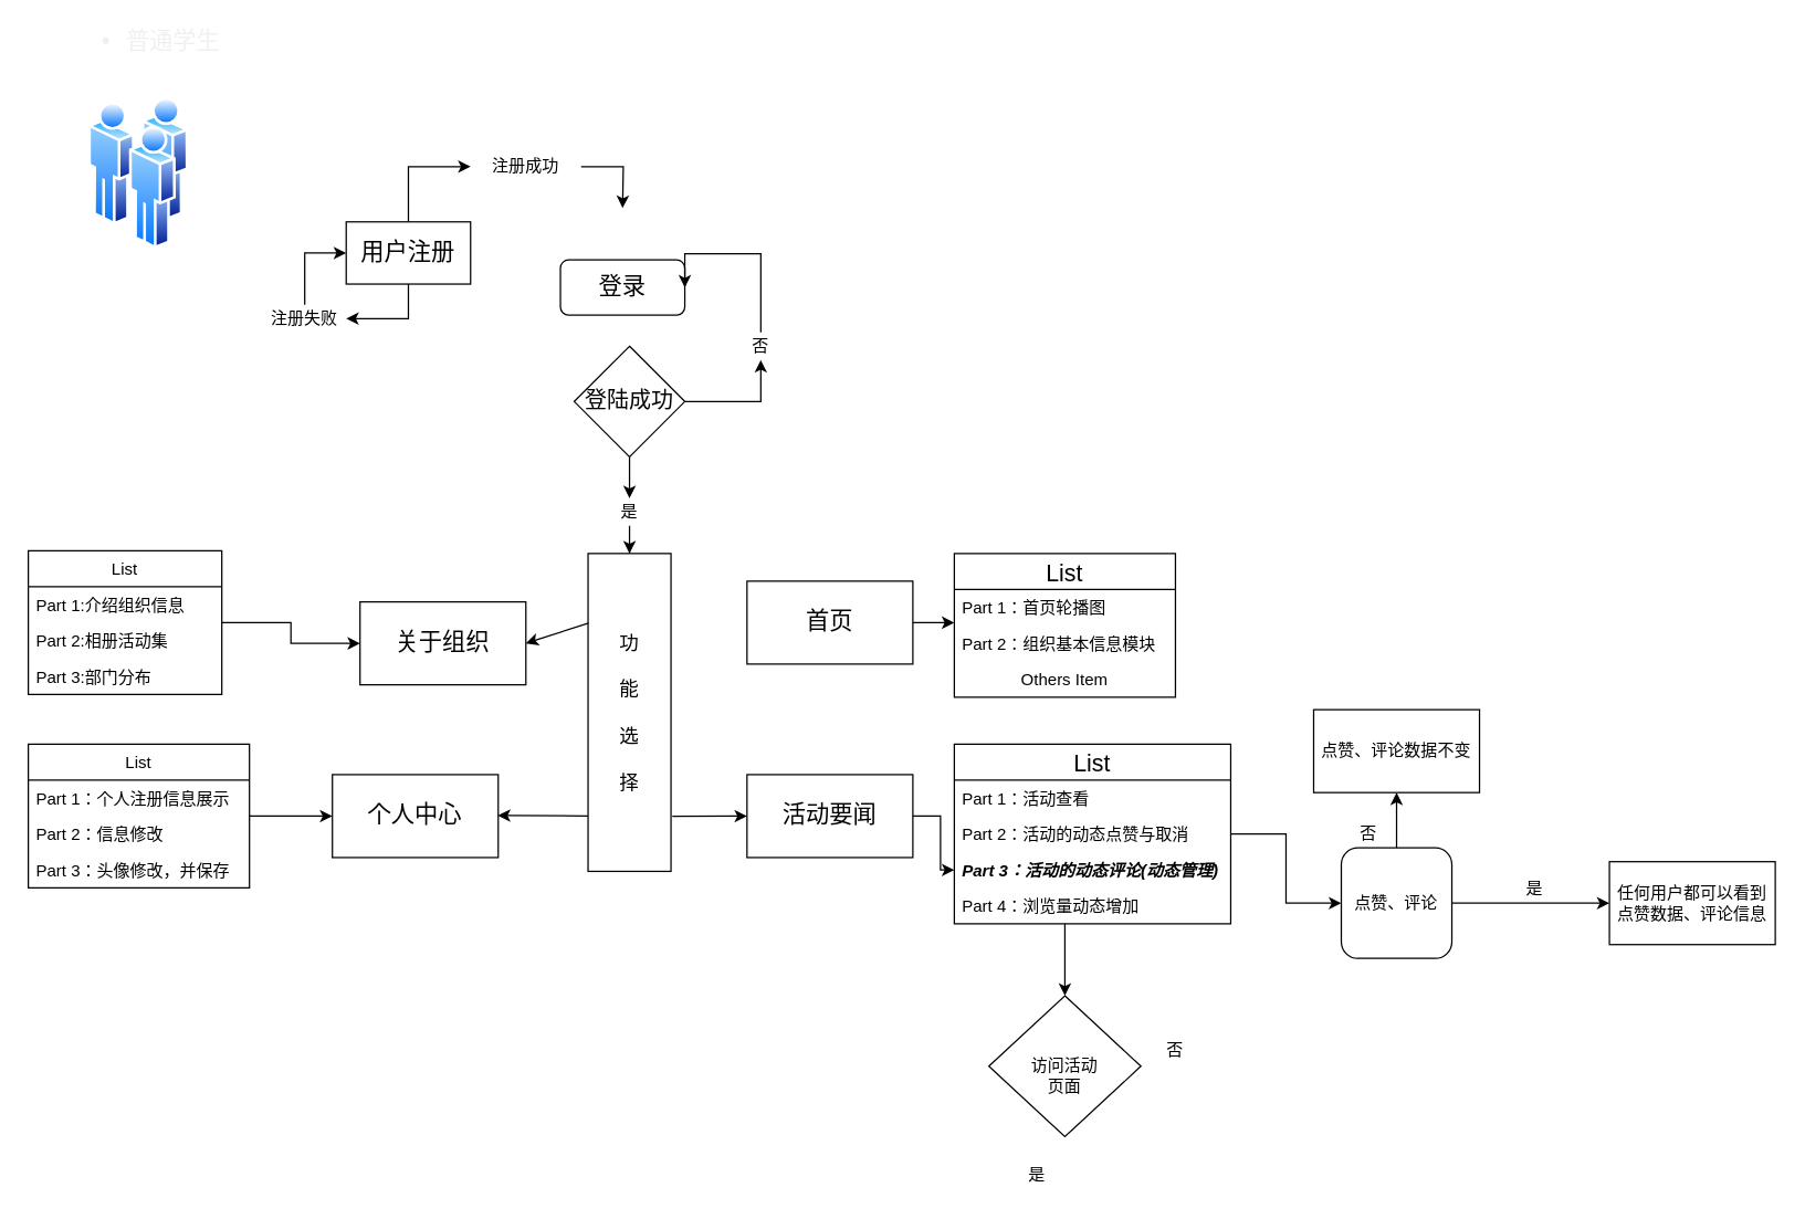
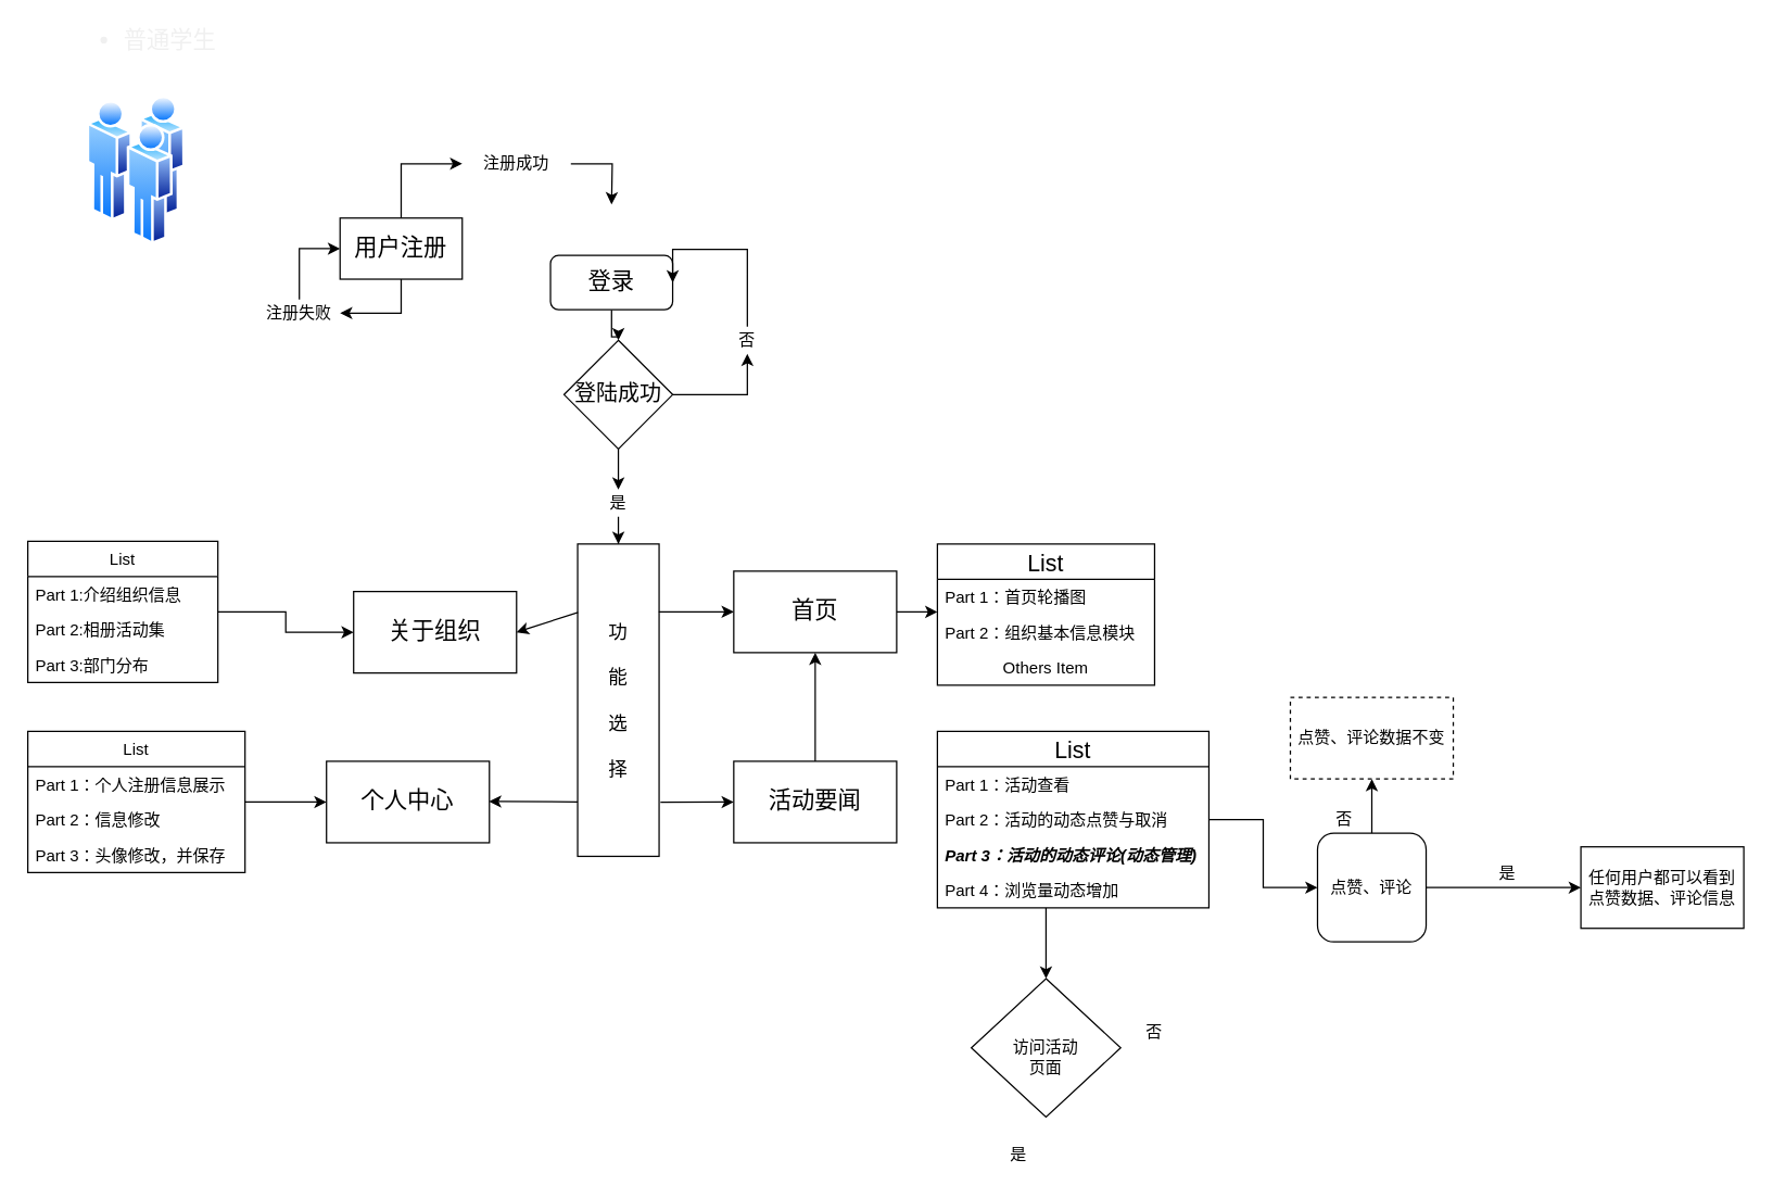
  <mxCell id="0" />
  <mxCell id="1" parent="0" />
+ <mxCell id="2" style="edgeStyle=orthogonalEdgeStyle;rounded=0;orthogonalLoop=1;jettySize=auto;html=1;entryX=0.5;entryY=0;entryDx=0;entryDy=0;fontSize=12;" parent="1" source="3" target="6" edge="1"><mxGeometry relative="1" as="geometry" /></mxCell>
  <mxCell id="3" value="登录" style="rounded=1;whiteSpace=wrap;html=1;fontSize=17;" parent="1" vertex="1"><mxGeometry x="405" y="187.5" width="90" height="40" as="geometry" /></mxCell>
  <mxCell id="4" style="edgeStyle=orthogonalEdgeStyle;rounded=0;orthogonalLoop=1;jettySize=auto;html=1;exitX=1;exitY=0.5;exitDx=0;exitDy=0;entryX=0.5;entryY=1;entryDx=0;entryDy=0;fontSize=12;" parent="1" source="6" target="18" edge="1"><mxGeometry relative="1" as="geometry" /></mxCell>
  <mxCell id="5" style="edgeStyle=orthogonalEdgeStyle;rounded=0;orthogonalLoop=1;jettySize=auto;html=1;entryX=0.5;entryY=0;entryDx=0;entryDy=0;fontSize=12;" parent="1" source="6" target="16" edge="1"><mxGeometry relative="1" as="geometry" /></mxCell>
  <mxCell id="6" value="&lt;font style=&quot;font-size: 16px&quot;&gt;登陆成功&lt;/font&gt;" style="rhombus;whiteSpace=wrap;html=1;fontSize=17;" parent="1" vertex="1"><mxGeometry x="415" y="250" width="80" height="80" as="geometry" /></mxCell>
  <mxCell id="7" style="edgeStyle=orthogonalEdgeStyle;rounded=0;orthogonalLoop=1;jettySize=auto;html=1;entryX=0;entryY=0.5;entryDx=0;entryDy=0;fontSize=12;" parent="1" source="9" target="11" edge="1"><mxGeometry relative="1" as="geometry" /></mxCell>
  <mxCell id="8" style="edgeStyle=orthogonalEdgeStyle;rounded=0;orthogonalLoop=1;jettySize=auto;html=1;entryX=1;entryY=0.5;entryDx=0;entryDy=0;fontSize=12;" parent="1" source="9" target="14" edge="1"><mxGeometry relative="1" as="geometry" /></mxCell>
  <mxCell id="9" value="用户注册" style="rounded=0;whiteSpace=wrap;html=1;fontSize=17;" parent="1" vertex="1"><mxGeometry x="250" y="160" width="90" height="45" as="geometry" /></mxCell>
  <mxCell id="10" style="edgeStyle=orthogonalEdgeStyle;rounded=0;orthogonalLoop=1;jettySize=auto;html=1;fontSize=12;" parent="1" source="11" edge="1"><mxGeometry relative="1" as="geometry"><mxPoint x="450" y="150" as="targetPoint" /></mxGeometry></mxCell>
  <mxCell id="11" value="注册成功" style="text;html=1;strokeColor=none;fillColor=none;align=center;verticalAlign=middle;whiteSpace=wrap;rounded=0;fontSize=12;" parent="1" vertex="1"><mxGeometry x="340" y="110" width="80" height="20" as="geometry" /></mxCell>
  <mxCell id="12" style="edgeStyle=orthogonalEdgeStyle;rounded=0;orthogonalLoop=1;jettySize=auto;html=1;exitX=0.5;exitY=1;exitDx=0;exitDy=0;fontSize=12;" parent="1" source="11" target="11" edge="1"><mxGeometry relative="1" as="geometry" /></mxCell>
  <mxCell id="13" style="edgeStyle=orthogonalEdgeStyle;rounded=0;orthogonalLoop=1;jettySize=auto;html=1;entryX=0;entryY=0.5;entryDx=0;entryDy=0;fontSize=12;" parent="1" source="14" target="9" edge="1"><mxGeometry relative="1" as="geometry" /></mxCell>
  <mxCell id="14" value="注册失败" style="text;html=1;strokeColor=none;fillColor=none;align=center;verticalAlign=middle;whiteSpace=wrap;rounded=0;fontSize=12;" parent="1" vertex="1"><mxGeometry x="190" y="220" width="60" height="20" as="geometry" /></mxCell>
  <mxCell id="15" style="edgeStyle=orthogonalEdgeStyle;rounded=0;orthogonalLoop=1;jettySize=auto;html=1;fontSize=12;" parent="1" source="16" target="19" edge="1"><mxGeometry relative="1" as="geometry" /></mxCell>
  <mxCell id="16" value="是" style="text;html=1;strokeColor=none;fillColor=none;align=center;verticalAlign=middle;whiteSpace=wrap;rounded=0;fontSize=12;" parent="1" vertex="1"><mxGeometry x="435" y="360" width="40" height="20" as="geometry" /></mxCell>
  <mxCell id="17" style="edgeStyle=orthogonalEdgeStyle;rounded=0;orthogonalLoop=1;jettySize=auto;html=1;entryX=1;entryY=0.5;entryDx=0;entryDy=0;fontSize=12;" parent="1" source="18" target="3" edge="1"><mxGeometry relative="1" as="geometry"><Array as="points"><mxPoint x="550" y="183" /></Array></mxGeometry></mxCell>
  <mxCell id="18" value="否" style="text;html=1;strokeColor=none;fillColor=none;align=center;verticalAlign=middle;whiteSpace=wrap;rounded=0;fontSize=12;" parent="1" vertex="1"><mxGeometry x="530" y="240" width="40" height="20" as="geometry" /></mxCell>
  <mxCell id="19" value="&lt;font style=&quot;font-size: 14px&quot;&gt;功&lt;br&gt;&lt;br&gt;能&lt;br&gt;&lt;br&gt;选&lt;br&gt;&lt;br&gt;择&lt;/font&gt;" style="rounded=0;whiteSpace=wrap;html=1;fontSize=12;direction=south;" parent="1" vertex="1"><mxGeometry x="425" y="400" width="60" height="230" as="geometry" /></mxCell>
  <mxCell id="20" style="edgeStyle=orthogonalEdgeStyle;rounded=0;orthogonalLoop=1;jettySize=auto;html=1;fontSize=17;" parent="1" source="21" target="30" edge="1"><mxGeometry relative="1" as="geometry"><mxPoint x="730" y="450" as="targetPoint" /><Array as="points"><mxPoint x="740" y="450" /><mxPoint x="740" y="450" /></Array></mxGeometry></mxCell>
  <mxCell id="21" value="首页" style="rounded=0;whiteSpace=wrap;html=1;fontSize=17;" parent="1" vertex="1"><mxGeometry x="540" y="420" width="120" height="60" as="geometry" /></mxCell>
- <mxCell id="22" value="" style="edgeStyle=orthogonalEdgeStyle;rounded=0;orthogonalLoop=1;jettySize=auto;html=1;" edge="1" parent="1" source="23" target="38"><mxGeometry relative="1" as="geometry" /></mxCell>
+ <mxCell id="22" value="" style="edgeStyle=orthogonalEdgeStyle;rounded=0;orthogonalLoop=1;jettySize=auto;html=1;" edge="1" parent="1" source="23" target="21"><mxGeometry relative="1" as="geometry" /></mxCell>
  <mxCell id="23" value="活动要闻" style="rounded=0;whiteSpace=wrap;html=1;fontSize=17;" parent="1" vertex="1"><mxGeometry x="540" y="560" width="120" height="60" as="geometry" /></mxCell>
  <mxCell id="24" value="个人中心" style="rounded=0;whiteSpace=wrap;html=1;fontSize=17;" parent="1" vertex="1"><mxGeometry x="240" y="560" width="120" height="60" as="geometry" /></mxCell>
  <mxCell id="25" value="关于组织" style="rounded=0;whiteSpace=wrap;html=1;fontSize=17;" parent="1" vertex="1"><mxGeometry x="260" y="435" width="120" height="60" as="geometry" /></mxCell>
  <mxCell id="26" value="" style="endArrow=classic;html=1;fontSize=17;entryX=1;entryY=0.5;entryDx=0;entryDy=0;exitX=0.219;exitY=0.996;exitDx=0;exitDy=0;exitPerimeter=0;" parent="1" source="19" target="25" edge="1"><mxGeometry width="50" height="50" relative="1" as="geometry"><mxPoint x="390" y="450" as="sourcePoint" /><mxPoint x="460" y="450" as="targetPoint" /></mxGeometry></mxCell>
  <mxCell id="27" value="" style="endArrow=classic;html=1;fontSize=17;entryX=1;entryY=0.5;entryDx=0;entryDy=0;exitX=0.219;exitY=0.996;exitDx=0;exitDy=0;exitPerimeter=0;" parent="1" edge="1"><mxGeometry width="50" height="50" relative="1" as="geometry"><mxPoint x="425" y="589.95" as="sourcePoint" /><mxPoint x="359.76" y="589.58" as="targetPoint" /></mxGeometry></mxCell>
+ <mxCell id="28" value="" style="endArrow=classic;html=1;fontSize=17;exitX=0.217;exitY=0.003;exitDx=0;exitDy=0;exitPerimeter=0;" parent="1" source="19" target="21" edge="1"><mxGeometry width="50" height="50" relative="1" as="geometry"><mxPoint x="490" y="450" as="sourcePoint" /><mxPoint x="454.76" y="449.63" as="targetPoint" /></mxGeometry></mxCell>
  <mxCell id="29" value="" style="endArrow=classic;html=1;fontSize=17;exitX=0.827;exitY=-0.017;exitDx=0;exitDy=0;exitPerimeter=0;" parent="1" source="19" edge="1"><mxGeometry width="50" height="50" relative="1" as="geometry"><mxPoint x="510" y="590" as="sourcePoint" /><mxPoint x="540" y="590" as="targetPoint" /></mxGeometry></mxCell>
  <mxCell id="30" value="List" style="swimlane;fontStyle=0;childLayout=stackLayout;horizontal=1;startSize=26;horizontalStack=0;resizeParent=1;resizeParentMax=0;resizeLast=0;collapsible=1;marginBottom=0;fontSize=17;" parent="1" vertex="1"><mxGeometry x="690" y="400" width="160" height="104" as="geometry" /></mxCell>
  <mxCell id="31" value="Part 1：首页轮播图" style="text;strokeColor=none;fillColor=none;align=left;verticalAlign=top;spacingLeft=4;spacingRight=4;overflow=hidden;rotatable=0;points=[[0,0.5],[1,0.5]];portConstraint=eastwest;" parent="30" vertex="1"><mxGeometry y="26" width="160" height="26" as="geometry" /></mxCell>
  <mxCell id="32" value="Part 2：组织基本信息模块&#10;" style="text;strokeColor=none;fillColor=none;align=left;verticalAlign=top;spacingLeft=4;spacingRight=4;overflow=hidden;rotatable=0;points=[[0,0.5],[1,0.5]];portConstraint=eastwest;" parent="30" vertex="1"><mxGeometry y="52" width="160" height="26" as="geometry" /></mxCell>
  <mxCell id="33" value="Others Item" style="text;strokeColor=none;fillColor=none;align=center;verticalAlign=top;spacingLeft=4;spacingRight=4;overflow=hidden;rotatable=0;points=[[0,0.5],[1,0.5]];portConstraint=eastwest;fontSize=12;" parent="30" vertex="1"><mxGeometry y="78" width="160" height="26" as="geometry" /></mxCell>
  <mxCell id="34" style="edgeStyle=orthogonalEdgeStyle;rounded=0;orthogonalLoop=1;jettySize=auto;html=1;entryX=0;entryY=0.5;entryDx=0;entryDy=0;fontSize=12;" parent="1" source="35" target="44" edge="1"><mxGeometry relative="1" as="geometry" /></mxCell>
  <mxCell id="35" value="List" style="swimlane;fontStyle=0;childLayout=stackLayout;horizontal=1;startSize=26;horizontalStack=0;resizeParent=1;resizeParentMax=0;resizeLast=0;collapsible=1;marginBottom=0;fontSize=17;" parent="1" vertex="1"><mxGeometry x="690" y="538" width="200" height="130" as="geometry"><mxRectangle x="1120" y="528" width="60" height="30" as="alternateBounds" /></mxGeometry></mxCell>
  <mxCell id="36" value="Part 1：活动查看" style="text;strokeColor=none;fillColor=none;align=left;verticalAlign=top;spacingLeft=4;spacingRight=4;overflow=hidden;rotatable=0;points=[[0,0.5],[1,0.5]];portConstraint=eastwest;" parent="35" vertex="1"><mxGeometry y="26" width="200" height="26" as="geometry" /></mxCell>
  <mxCell id="37" value="Part 2：活动的动态点赞与取消" style="text;strokeColor=none;fillColor=none;align=left;verticalAlign=top;spacingLeft=4;spacingRight=4;overflow=hidden;rotatable=0;points=[[0,0.5],[1,0.5]];portConstraint=eastwest;" parent="35" vertex="1"><mxGeometry y="52" width="200" height="26" as="geometry" /></mxCell>
  <mxCell id="38" value="Part 3：活动的动态评论(动态管理)" style="text;strokeColor=none;fillColor=none;align=left;verticalAlign=top;spacingLeft=4;spacingRight=4;overflow=hidden;rotatable=0;points=[[0,0.5],[1,0.5]];portConstraint=eastwest;fontStyle=3" parent="35" vertex="1"><mxGeometry y="78" width="200" height="26" as="geometry" /></mxCell>
  <mxCell id="39" value="Part 4：浏览量动态增加" style="text;strokeColor=none;fillColor=none;align=left;verticalAlign=top;spacingLeft=4;spacingRight=4;overflow=hidden;rotatable=0;points=[[0,0.5],[1,0.5]];portConstraint=eastwest;fontSize=12;" parent="35" vertex="1"><mxGeometry y="104" width="200" height="26" as="geometry" /></mxCell>
  <mxCell id="40" value="&lt;br&gt;访问活动&lt;br&gt;页面" style="rhombus;whiteSpace=wrap;html=1;fontSize=12;align=center;" parent="1" vertex="1"><mxGeometry x="715" y="720" width="110" height="102" as="geometry" /></mxCell>
  <mxCell id="41" style="edgeStyle=orthogonalEdgeStyle;rounded=0;orthogonalLoop=1;jettySize=auto;html=1;fontSize=12;" parent="1" source="39" target="40" edge="1"><mxGeometry relative="1" as="geometry"><Array as="points"><mxPoint x="770" y="680" /><mxPoint x="770" y="680" /></Array></mxGeometry></mxCell>
  <mxCell id="42" style="edgeStyle=orthogonalEdgeStyle;rounded=0;orthogonalLoop=1;jettySize=auto;html=1;fontSize=12;" parent="1" source="44" target="48" edge="1"><mxGeometry relative="1" as="geometry" /></mxCell>
  <mxCell id="43" style="edgeStyle=orthogonalEdgeStyle;rounded=0;orthogonalLoop=1;jettySize=auto;html=1;entryX=0.5;entryY=1;entryDx=0;entryDy=0;fontSize=12;" parent="1" source="44" target="50" edge="1"><mxGeometry relative="1" as="geometry" /></mxCell>
  <mxCell id="44" value="点赞、评论" style="whiteSpace=wrap;html=1;fontSize=12;align=center;rounded=1;" parent="1" vertex="1"><mxGeometry x="970" y="613" width="80" height="80" as="geometry" /></mxCell>
  <mxCell id="45" value="是" style="text;html=1;strokeColor=none;fillColor=none;align=center;verticalAlign=middle;whiteSpace=wrap;rounded=0;fontSize=12;" parent="1" vertex="1"><mxGeometry x="730" y="840" width="40" height="20" as="geometry" /></mxCell>
  <mxCell id="46" value="否" style="text;html=1;strokeColor=none;fillColor=none;align=center;verticalAlign=middle;whiteSpace=wrap;rounded=0;fontSize=12;" parent="1" vertex="1"><mxGeometry x="830" y="750" width="40" height="20" as="geometry" /></mxCell>
  <mxCell id="47" value="是" style="text;html=1;strokeColor=none;fillColor=none;align=center;verticalAlign=middle;whiteSpace=wrap;rounded=0;fontSize=12;" parent="1" vertex="1"><mxGeometry x="1090" y="633" width="40" height="20" as="geometry" /></mxCell>
  <mxCell id="48" value="任何用户都可以看到点赞数据、评论信息" style="rounded=0;whiteSpace=wrap;html=1;fontSize=12;align=center;" parent="1" vertex="1"><mxGeometry x="1164" y="623" width="120" height="60" as="geometry" /></mxCell>
  <mxCell id="49" value="否" style="text;html=1;strokeColor=none;fillColor=none;align=center;verticalAlign=middle;whiteSpace=wrap;rounded=0;fontSize=12;" parent="1" vertex="1"><mxGeometry x="970" y="593" width="40" height="20" as="geometry" /></mxCell>
- <mxCell id="50" value="点赞、评论数据不变" style="rounded=0;whiteSpace=wrap;html=1;fontSize=12;align=center;" parent="1" vertex="1"><mxGeometry x="950" y="513" width="120" height="60" as="geometry" /></mxCell>
+ <mxCell id="50" value="点赞、评论数据不变" style="rounded=0;whiteSpace=wrap;html=1;fontSize=12;align=center;dashed=1;" parent="1" vertex="1"><mxGeometry x="950" y="513" width="120" height="60" as="geometry" /></mxCell>
  <mxCell id="51" style="edgeStyle=orthogonalEdgeStyle;rounded=0;orthogonalLoop=1;jettySize=auto;html=1;entryX=0;entryY=0.5;entryDx=0;entryDy=0;fontSize=12;" parent="1" source="52" target="25" edge="1"><mxGeometry relative="1" as="geometry" /></mxCell>
  <mxCell id="52" value="List" style="swimlane;fontStyle=0;childLayout=stackLayout;horizontal=1;startSize=26;horizontalStack=0;resizeParent=1;resizeParentMax=0;resizeLast=0;collapsible=1;marginBottom=0;fontSize=12;align=center;" parent="1" vertex="1"><mxGeometry x="20" y="398" width="140" height="104" as="geometry" /></mxCell>
  <mxCell id="53" value="Part 1:介绍组织信息" style="text;strokeColor=none;fillColor=none;align=left;verticalAlign=top;spacingLeft=4;spacingRight=4;overflow=hidden;rotatable=0;points=[[0,0.5],[1,0.5]];portConstraint=eastwest;" parent="52" vertex="1"><mxGeometry y="26" width="140" height="26" as="geometry" /></mxCell>
  <mxCell id="54" value="Part 2:相册活动集" style="text;strokeColor=none;fillColor=none;align=left;verticalAlign=top;spacingLeft=4;spacingRight=4;overflow=hidden;rotatable=0;points=[[0,0.5],[1,0.5]];portConstraint=eastwest;" parent="52" vertex="1"><mxGeometry y="52" width="140" height="26" as="geometry" /></mxCell>
  <mxCell id="55" value="Part 3:部门分布" style="text;strokeColor=none;fillColor=none;align=left;verticalAlign=top;spacingLeft=4;spacingRight=4;overflow=hidden;rotatable=0;points=[[0,0.5],[1,0.5]];portConstraint=eastwest;" parent="52" vertex="1"><mxGeometry y="78" width="140" height="26" as="geometry" /></mxCell>
  <mxCell id="56" value="" style="edgeStyle=orthogonalEdgeStyle;rounded=0;orthogonalLoop=1;jettySize=auto;html=1;fontSize=12;" parent="1" source="57" target="24" edge="1"><mxGeometry relative="1" as="geometry" /></mxCell>
  <mxCell id="57" value="List" style="swimlane;fontStyle=0;childLayout=stackLayout;horizontal=1;startSize=26;horizontalStack=0;resizeParent=1;resizeParentMax=0;resizeLast=0;collapsible=1;marginBottom=0;fontSize=12;align=center;" parent="1" vertex="1"><mxGeometry x="20" y="538" width="160" height="104" as="geometry" /></mxCell>
  <mxCell id="58" value="Part 1：个人注册信息展示" style="text;strokeColor=none;fillColor=none;align=left;verticalAlign=top;spacingLeft=4;spacingRight=4;overflow=hidden;rotatable=0;points=[[0,0.5],[1,0.5]];portConstraint=eastwest;" parent="57" vertex="1"><mxGeometry y="26" width="160" height="26" as="geometry" /></mxCell>
  <mxCell id="59" value="Part 2：信息修改" style="text;strokeColor=none;fillColor=none;align=left;verticalAlign=top;spacingLeft=4;spacingRight=4;overflow=hidden;rotatable=0;points=[[0,0.5],[1,0.5]];portConstraint=eastwest;" parent="57" vertex="1"><mxGeometry y="52" width="160" height="26" as="geometry" /></mxCell>
  <mxCell id="60" value="Part 3：头像修改，并保存" style="text;strokeColor=none;fillColor=none;align=left;verticalAlign=top;spacingLeft=4;spacingRight=4;overflow=hidden;rotatable=0;points=[[0,0.5],[1,0.5]];portConstraint=eastwest;" parent="57" vertex="1"><mxGeometry y="78" width="160" height="26" as="geometry" /></mxCell>
  <mxCell id="61" value="" style="aspect=fixed;perimeter=ellipsePerimeter;html=1;align=center;shadow=0;dashed=0;spacingTop=3;image;image=img/lib/active_directory/users.svg;fontColor=#ffffff;strokeColor=#006EAF;fillColor=#1ba1e2;" parent="1" vertex="1"><mxGeometry x="63.7" y="70" width="72.6" height="110" as="geometry" /></mxCell>
  <mxCell id="62" value="&lt;ul style=&quot;color: rgb(240 , 240 , 240) ; font-size: 17px&quot;&gt;&lt;li&gt;普通学生&lt;/li&gt;&lt;/ul&gt;" style="text;html=1;strokeColor=none;fillColor=none;align=center;verticalAlign=middle;whiteSpace=wrap;rounded=0;fontColor=#ffffff;" parent="1" vertex="1"><mxGeometry x="45" y="20" width="120" height="20" as="geometry" /></mxCell>
